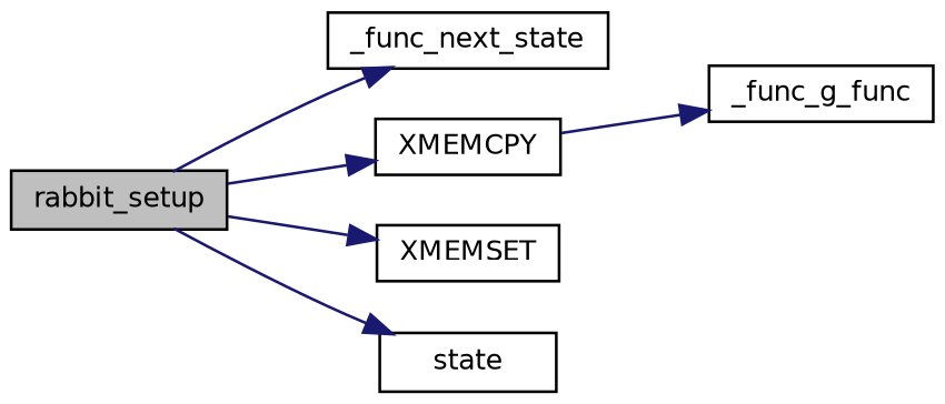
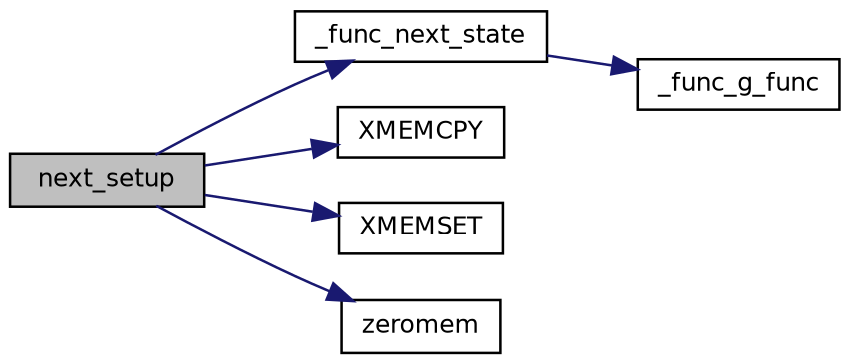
  digraph {
    rankdir=LR
    node [color=black fillcolor=white fontname=Helvetica fontsize=10 shape=record style=filled]
    edge [color=midnightblue fontname=Helvetica fontsize=10 labelfontname=Helvetica labelfontsize=10 style=solid]
-   n1 [fillcolor=grey75 fontcolor=black height=0.2 label=rabbit_setup width=0.4]
+   n1 [fillcolor=grey75 fontcolor=black height=0.2 label=next_setup width=0.4]
    n2 [height=0.2 label=_func_next_state width=0.4]
    n3 [height=0.2 label=XMEMCPY width=0.4]
    n4 [height=0.2 label=XMEMSET width=0.4]
-   n5 [height=0.2 label=state width=0.4]
+   n5 [height=0.2 label=zeromem width=0.4]
    n6 [height=0.2 label=_func_g_func width=0.4]
    n1 -> n2
    n1 -> n3
    n1 -> n4
    n1 -> n5
-   n3 -> n6
+   n2 -> n6
  }
